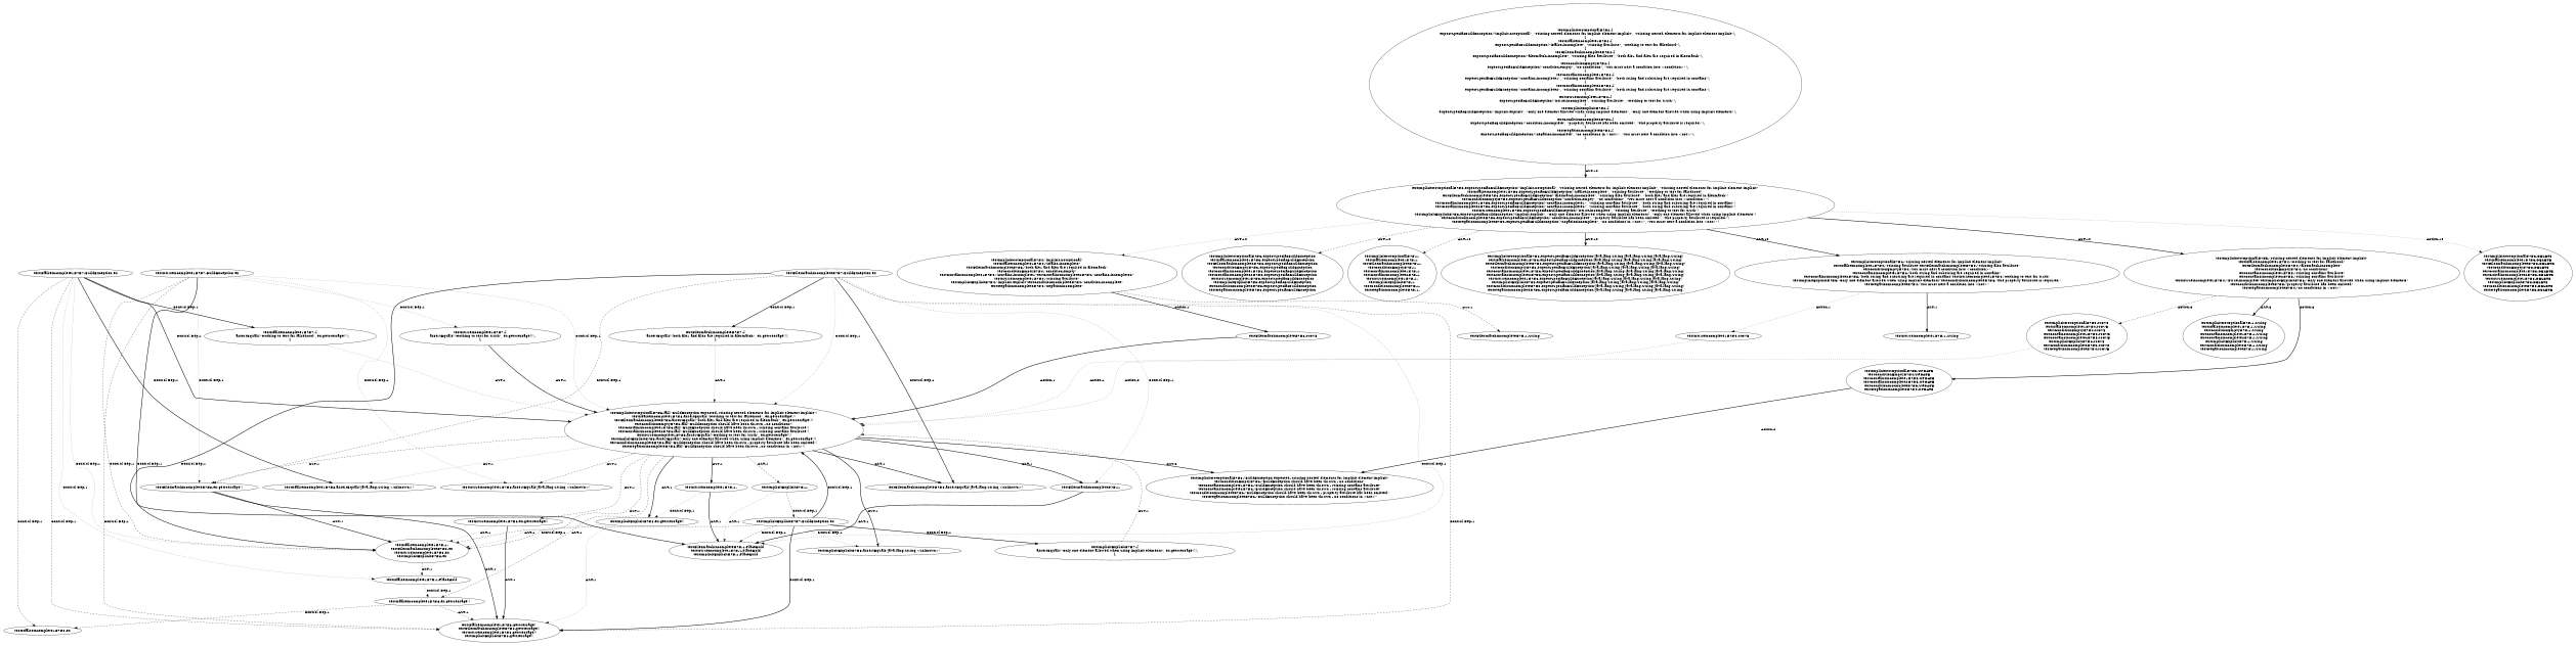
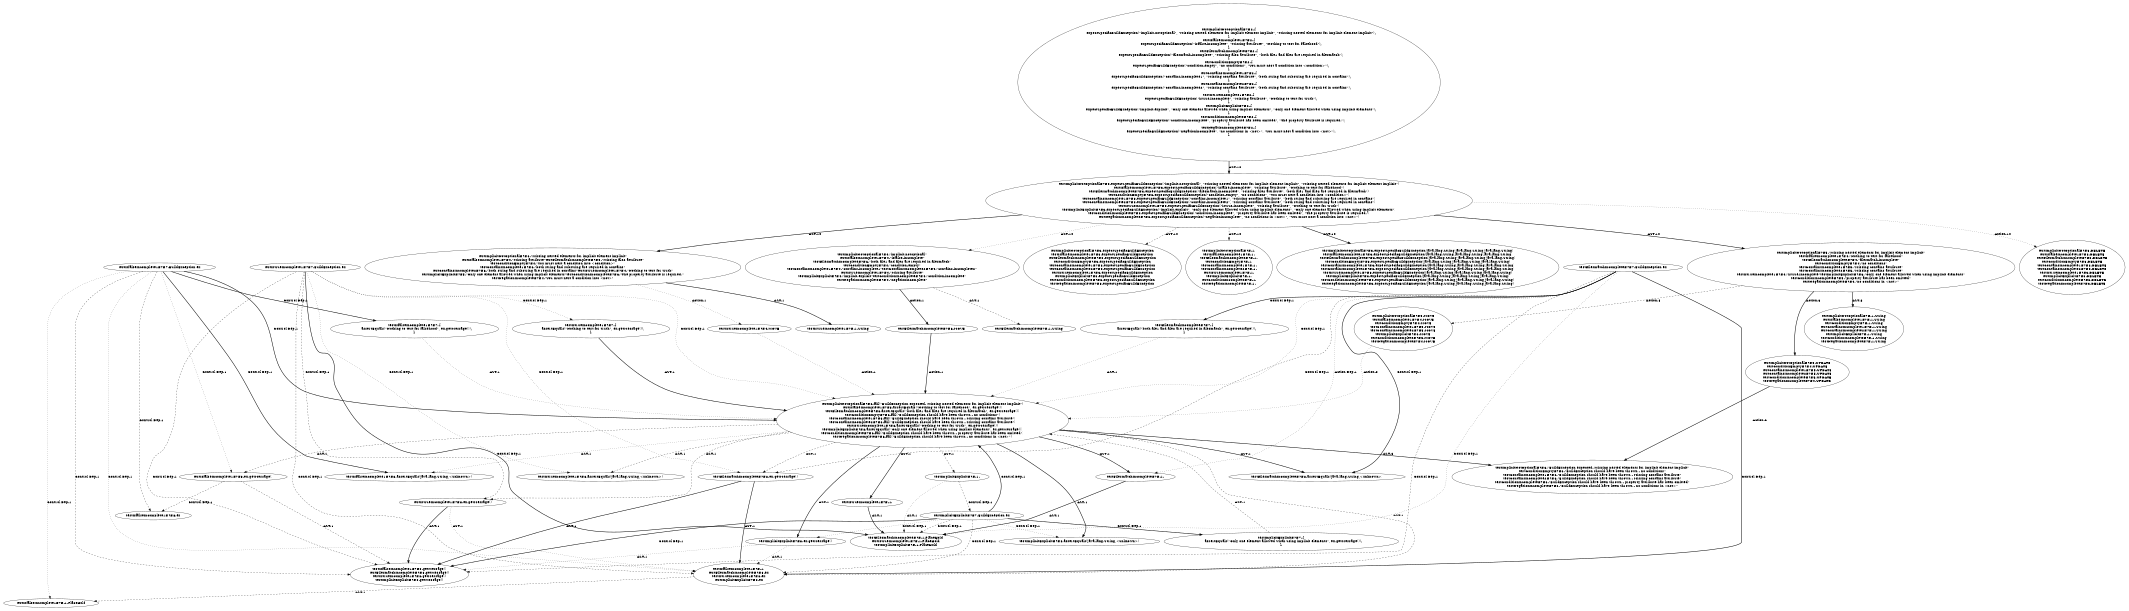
  digraph {
    node [shape=ellipse]
    edge [style=bold]
    n1 [label="testImplicitNotOptional#?#5:UPDATE\ntestConditionEmpty#?#4:UPDATE\ntestContainsIncomplete1#?#5:UPDATE\ntestContainsIncomplete2#?#5:UPDATE\ntestConditionIncomplete#?#5:UPDATE\ntestNegationIncomplete#?#4:UPDATE"]
    n2 [label="testImplicitNotOptional#?#6:\"BuildException expected: Missing nested elements for implicit element implicit\"\ntestConditionEmpty#?#6:\"BuildException should have been thrown - no conditions\"\ntestContainsIncomplete1#?#6:\"BuildException should have been thrown - Missing contains attribute\"\ntestContainsIncomplete2#?#6:\"BuildException should have been thrown - Missing contains attribute\"\ntestConditionIncomplete#?#6:\"BuildException should have been thrown - property attribute has been omitted\"\ntestNegationIncomplete#?#6:\"BuildException should have been thrown - no conditions in <not>\""]
    n3 [label="testImplicitNotOptional#?#5:\"Missing nested elements for implicit element implicit\"\ntestIsfalseIncomplete1#?#4:\"Nothing to test for falsehood\"\ntestFilesmatchIncomplete#?#4:\"filesmatch-incomplete\"\ntestConditionEmpty#?#4:\"no conditions\"\ntestContainsIncomplete1#?#5:\"Missing contains attribute\"\ntestContainsIncomplete2#?#5:\"Missing contains attribute\"\ntestIstrueIncomplete1#?#4:\"istrue-incomplete\"testImplicitExplicit#?#6:\"Only one element allowed when using implicit elements\"\ntestConditionIncomplete#?#5:\"property attribute has been omitted\"\ntestNegationIncomplete#?#4:\"no conditions in <not>\""]
    n4 [label="testImplicitNotOptional#?#-1:String\ntestIsfalseIncomplete1#?#-1:String\ntestConditionEmpty#?#-1:String\ntestContainsIncomplete1#?#-1:String\ntestContainsIncomplete2#?#-1:String\ntestImplicitExplicit#?#-1:String\ntestConditionIncomplete#?#-1:String\ntestNegationIncomplete#?#-1:String"]
    n5 [label="testImplicitNotOptional#?#5:MOVE\ntestIsfalseIncomplete1#?#4:MOVE\ntestConditionEmpty#?#4:MOVE\ntestContainsIncomplete1#?#5:MOVE\ntestContainsIncomplete2#?#5:MOVE\ntestImplicitExplicit#?#6:MOVE\ntestConditionIncomplete#?#5:MOVE\ntestNegationIncomplete#?#4:MOVE"]
    n6 [label="testImplicitNotOptional#?#6:fail(\"BuildException expected: Missing nested elements for implicit element implicit\")\ntestIsfalseIncomplete1#?#8:assertEquals(\"Nothing to test for falsehood\", ex.getMessage())\ntestFilesmatchIncomplete#?#8:assertEquals(\"both file1 and file2 are required in filesmatch\", ex.getMessage())\ntestConditionEmpty#?#6:fail(\"BuildException should have been thrown - no conditions\")\ntestContainsIncomplete1#?#6:fail(\"BuildException should have been thrown - Missing contains attribute\")\ntestContainsIncomplete2#?#6:fail(\"BuildException should have been thrown - Missing contains attribute\")\ntestIstrueIncomplete1#?#8:assertEquals(\"Nothing to test for truth\", ex.getMessage())\ntestImplicitExplicit#?#8:assertEquals(\"Only one element allowed when using implicit elements\", ex.getMessage())\ntestConditionIncomplete#?#6:fail(\"BuildException should have been thrown - property attribute has been omitted\")\ntestNegationIncomplete#?#6:fail(\"BuildException should have been thrown - no conditions in <not>\")"]
    n7 [label="testImplicitNotOptional#?#3:expectSpecificBuildException(\"implicit.notoptional\", \"Missing nested elements for implicit element implicit\", \"Missing nested elements for implicit element implicit\")\ntestIsfalseIncomplete1#?#3:expectSpecificBuildException(\"isfalse-incomplete\", \"Missing attribute\", \"Nothing to test for falsehood\")\ntestFilesmatchIncomplete#?#3:expectSpecificBuildException(\"filesmatch-incomplete\", \"Missing file2 attribute\", \"both file1 and file2 are required in filesmatch\")\ntestConditionEmpty#?#3:expectSpecificBuildException(\"condition-empty\", \"no conditions\", \"You must nest a condition into <condition>\")\ntestContainsIncomplete1#?#3:expectSpecificBuildException(\"contains-incomplete1\", \"Missing contains attribute\", \"both string and substring are required in contains\")\ntestContainsIncomplete2#?#3:expectSpecificBuildException(\"contains-incomplete2\", \"Missing contains attribute\", \"both string and substring are required in contains\")\ntestIstrueIncomplete1#?#3:expectSpecificBuildException(\"istrue-incomplete\", \"Missing attribute\", \"Nothing to test for truth\")\ntestImplicitExplicit#?#3:expectSpecificBuildException(\"implicit.explicit\", \"Only one element allowed when using implicit elements\", \"Only one element allowed when using implicit elements\")\ntestConditionIncomplete#?#3:expectSpecificBuildException(\"condition-incomplete\", \"property attribute has been omitted\", \"The property attribute is required.\")\ntestNegationIncomplete#?#3:expectSpecificBuildException(\"negationincomplete\", \"no conditions in <not>\", \"You must nest a condition into <not>\")"]
    n8 [label="testImplicitNotOptional#?#3:expectSpecificBuildException\ntestIsfalseIncomplete1#?#3:expectSpecificBuildException\ntestFilesmatchIncomplete#?#3:expectSpecificBuildException\ntestConditionEmpty#?#3:expectSpecificBuildException\ntestContainsIncomplete1#?#3:expectSpecificBuildException\ntestContainsIncomplete2#?#3:expectSpecificBuildException\ntestIstrueIncomplete1#?#3:expectSpecificBuildException\ntestImplicitExplicit#?#3:expectSpecificBuildException\ntestConditionIncomplete#?#3:expectSpecificBuildException\ntestNegationIncomplete#?#3:expectSpecificBuildException"]
    n9 [label="testImplicitNotOptional#?#-1:\ntestIsfalseIncomplete1#?#-1:\ntestFilesmatchIncomplete#?#-1:\ntestConditionEmpty#?#-1:\ntestContainsIncomplete1#?#-1:\ntestContainsIncomplete2#?#-1:\ntestIstrueIncomplete1#?#-1:\ntestImplicitExplicit#?#-1:\ntestConditionIncomplete#?#-1:\ntestNegationIncomplete#?#-1:"]
    n10 [label="testImplicitNotOptional#?#3:expectSpecificBuildException(java.lang.String,java.lang.String,java.lang.String)\ntestIsfalseIncomplete1#?#3:expectSpecificBuildException(java.lang.String,java.lang.String,java.lang.String)\ntestFilesmatchIncomplete#?#3:expectSpecificBuildException(java.lang.String,java.lang.String,java.lang.String)\ntestConditionEmpty#?#3:expectSpecificBuildException(java.lang.String,java.lang.String,java.lang.String)\ntestContainsIncomplete1#?#3:expectSpecificBuildException(java.lang.String,java.lang.String,java.lang.String)\ntestContainsIncomplete2#?#3:expectSpecificBuildException(java.lang.String,java.lang.String,java.lang.String)\ntestIstrueIncomplete1#?#3:expectSpecificBuildException(java.lang.String,java.lang.String,java.lang.String)\ntestImplicitExplicit#?#3:expectSpecificBuildException(java.lang.String,java.lang.String,java.lang.String)\ntestConditionIncomplete#?#3:expectSpecificBuildException(java.lang.String,java.lang.String,java.lang.String)\ntestNegationIncomplete#?#3:expectSpecificBuildException(java.lang.String,java.lang.String,java.lang.String)"]
    n11 [label="testImplicitNotOptional#?#4:\"implicit.notoptional\"\ntestIsfalseIncomplete1#?#4:\"isfalse-incomplete\"\ntestFilesmatchIncomplete#?#6:\"both file1 and file2 are required in filesmatch\"\ntestConditionEmpty#?#4:\"condition-empty\"\ntestContainsIncomplete1#?#4:\"contains-incomplete1\"testContainsIncomplete2#?#4:\"contains-incomplete2\"\ntestIstrueIncomplete1#?#4:\"Missing attribute\"\ntestImplicitExplicit#?#4:\"implicit.explicit\"testConditionIncomplete#?#4:\"condition-incomplete\"\ntestNegationIncomplete#?#4:\"negationincomplete\""]
    n12 [label="testImplicitNotOptional#?#6:\"Missing nested elements for implicit element implicit\"\ntestIsfalseIncomplete1#?#4:\"Missing attribute\"testFilesmatchIncomplete#?#5:\"Missing file2 attribute\"\ntestConditionEmpty#?#4:\"You must nest a condition into <condition>\"\ntestContainsIncomplete1#?#6:\"both string and substring are required in contains\"\ntestContainsIncomplete2#?#6:\"both string and substring are required in contains\"testIstrueIncomplete1#?#4:\"Nothing to test for truth\"\ntestImplicitExplicit#?#5:\"Only one element allowed when using implicit elements\"testConditionIncomplete#?#6:\"The property attribute is required.\"\ntestNegationIncomplete#?#4:\"You must nest a condition into <not>\""]
    n13 [label="testImplicitNotOptional#?#3:DELETE\ntestIsfalseIncomplete1#?#3:DELETE\ntestFilesmatchIncomplete#?#3:DELETE\ntestConditionEmpty#?#3:DELETE\ntestContainsIncomplete1#?#3:DELETE\ntestContainsIncomplete2#?#3:DELETE\ntestIstrueIncomplete1#?#3:DELETE\ntestImplicitExplicit#?#3:DELETE\ntestConditionIncomplete#?#3:DELETE\ntestNegationIncomplete#?#3:DELETE"]
    n14 [label="testFilesmatchIncomplete#?#-1:String"]
    n15 [label="testFilesmatchIncomplete#?#6:MOVE"]
    n16 [label="testIstrueIncomplete1#?#4:MOVE"]
    n17 [label="testIstrueIncomplete1#?#-1:String"]
    n18 [label="testImplicitNotOptional#?#2:\{\n    expectSpecificBuildException(\"implicit.notoptional\", \"Missing nested elements for implicit element implicit\", \"Missing nested elements for implicit element implicit\");\n\}\ntestIsfalseIncomplete1#?#2:\{\n    expectSpecificBuildException(\"isfalse-incomplete\", \"Missing attribute\", \"Nothing to test for falsehood\");\n\}\ntestFilesmatchIncomplete#?#2:\{\n    expectSpecificBuildException(\"filesmatch-incomplete\", \"Missing file2 attribute\", \"both file1 and file2 are required in filesmatch\");\n\}\ntestConditionEmpty#?#2:\{\n    expectSpecificBuildException(\"condition-empty\", \"no conditions\", \"You must nest a condition into <condition>\");\n\}\ntestContainsIncomplete1#?#2:\{\n    expectSpecificBuildException(\"contains-incomplete1\", \"Missing contains attribute\", \"both string and substring are required in contains\");\n\}\ntestContainsIncomplete2#?#2:\{\n    expectSpecificBuildException(\"contains-incomplete2\", \"Missing contains attribute\", \"both string and substring are required in contains\");\n\}\ntestIstrueIncomplete1#?#2:\{\n    expectSpecificBuildException(\"istrue-incomplete\", \"Missing attribute\", \"Nothing to test for truth\");\n\}\ntestImplicitExplicit#?#2:\{\n    expectSpecificBuildException(\"implicit.explicit\", \"Only one element allowed when using implicit elements\", \"Only one element allowed when using implicit elements\");\n\}\ntestConditionIncomplete#?#2:\{\n    expectSpecificBuildException(\"condition-incomplete\", \"property attribute has been omitted\", \"The property attribute is required.\");\n\}\ntestNegationIncomplete#?#2:\{\n    expectSpecificBuildException(\"negationincomplete\", \"no conditions in <not>\", \"You must nest a condition into <not>\");\n\}"]
    n19 [label="testIsfalseIncomplete1#?#8:assertEquals(java.lang.String,<unknown>)"]
    n20 [label="testIsfalseIncomplete1#?#-1:\ntestFilesmatchIncomplete#?#8:ex\ntestIstrueIncomplete1#?#8:ex\ntestImplicitExplicit#?#8:ex"]
    n21 [label="testIsfalseIncomplete1#?#8:ex.getMessage()"]
    n22 [label="testFilesmatchIncomplete#?#8:ex.getMessage()"]
    n23 [label="testFilesmatchIncomplete#?#-1:"]
    n24 [label="testFilesmatchIncomplete#?#8:assertEquals(java.lang.String,<unknown>)"]
    n25 [label="testIstrueIncomplete1#?#8:assertEquals(java.lang.String,<unknown>)"]
    n26 [label="testIstrueIncomplete1#?#8:ex.getMessage()"]
    n27 [label="testIstrueIncomplete1#?#-1:"]
    n28 [label="testImplicitExplicit#?#8:assertEquals(java.lang.String,<unknown>)"]
    n29 [label="testImplicitExplicit#?#8:ex.getMessage()"]
    n30 [label="testImplicitExplicit#?#-1:"]
    n31 [label="testIsfalseIncomplete1#?#-1:PlaceHold"]
    n32 [label="testIsfalseIncomplete1#?#8:getMessage()\ntestFilesmatchIncomplete#?#8:getMessage()\ntestIstrueIncomplete1#?#8:getMessage()\ntestImplicitExplicit#?#8:getMessage()"]
    n33 [label="testIsfalseIncomplete1#?#8:ex"]
    n34 [label="testFilesmatchIncomplete#?#-1:PlaceHold\ntestIstrueIncomplete1#?#-1:PlaceHold\ntestImplicitExplicit#?#-1:PlaceHold"]
    n35 [label="testImplicitExplicit#?#7:BuildException ex"]
    n36 [label="testIsfalseIncomplete1#?#7:\{\n    assertEquals(\"Nothing to test for falsehood\", ex.getMessage());\n\}"]
    n37 [label="testIsfalseIncomplete1#?#7:BuildException ex"]
    n38 [label="testFilesmatchIncomplete#?#7:\{\n    assertEquals(\"both file1 and file2 are required in filesmatch\", ex.getMessage());\n\}"]
    n39 [label="testFilesmatchIncomplete#?#7:BuildException ex"]
    n40 [label="testIstrueIncomplete1#?#7:BuildException ex"]
    n41 [label="testIstrueIncomplete1#?#7:\{\n    assertEquals(\"Nothing to test for truth\", ex.getMessage());\n\}"]
    n42 [label="testImplicitExplicit#?#7:\{\n    assertEquals(\"Only one element allowed when using implicit elements\", ex.getMessage());\n\}"]
    n1 -> n2 [label="Action:6"]
    n3 -> n1 [label="Action:6"]
    n3 -> n4 [label="AST:8"]
    n3 -> n5 [label="Action:8" style=dashed]
    n5 -> n6 [label="Action:8" style=dotted]
    n6 -> n2 [label="AST:6"]
    n6 -> n19 [label="AST:1" style=dotted]
    n6 -> n20 [label="AST:1" style=dashed]
    n6 -> n21 [label="AST:1" style=dashed]
    n6 -> n22 [label="AST:1" style=dashed]
    n6 -> n23 [label="AST:1"]
    n6 -> n24 [label="AST:1"]
    n6 -> n25 [label="AST:1" style=dashed]
    n6 -> n26 [label="AST:1" style=dashed]
    n6 -> n27 [label="AST:1"]
    n6 -> n28 [label="AST:1"]
    n6 -> n29 [label="AST:1"]
    n6 -> n30 [label="AST:1" style=dashed]
    n7 -> n3 [label="AST:10"]
    n7 -> n8 [label="AST:10" style=dashed]
    n7 -> n9 [label="AST:10" style=dashed]
    n7 -> n10 [label="AST:10"]
    n7 -> n11 [label="AST:10" style=dotted]
    n7 -> n12 [label="AST:10"]
    n7 -> n13 [label="Action:10" style=dotted]
    n11 -> n14 [label="AST:1" style=dashed]
    n11 -> n15 [label="Action:1"]
    n12 -> n16 [label="Action:1" style=dotted]
    n12 -> n17 [label="AST:1"]
    n15 -> n6 [label="Action:1"]
    n16 -> n6 [label="Action:1" style=dotted]
    n18 -> n7 [label="AST:10"]
    n20 -> n31 [label="AST:1" style=dashed]
    n21 -> n32 [label="AST:1" style=dashed]
    n21 -> n33 [label="Control Dep:1" style=dashed]
    n22 -> n20 [label="AST:1"]
    n22 -> n32 [label="AST:1"]
    n23 -> n34 [label="AST:1"]
    n26 -> n20 [label="AST:1" style=dotted]
    n26 -> n32 [label="AST:1"]
    n27 -> n34 [label="AST:1"]
    n29 -> n20 [label="AST:1" style=dotted]
    n29 -> n32 [label="AST:1" style=dotted]
    n30 -> n34 [label="AST:1" style=dotted]
    n30 -> n35 [label="Control Dep:1" style=dashed]
    n35 -> n6 [label="Control Dep:1"]
    n35 -> n20 [label="Control Dep:1" style=dashed]
    n35 -> n28 [label="Control Dep:1" style=dotted]
-   n27 -> n29 [label="Control Dep:1" style=dotted]
+   n35 -> n29 [label="Control Dep:1" style=dotted]
    n35 -> n32 [label="Control Dep:1"]
    n35 -> n34 [label="Control Dep:1" style=dashed]
    n35 -> n42 [label="Control Dep:1"]
    n36 -> n6 [label="AST:1" style=dotted]
    n37 -> n6 [label="Control Dep:1"]
    n37 -> n19 [label="Control Dep:1"]
    n37 -> n20 [label="Control Dep:1" style=dotted]
-   n31 -> n21 [label="Control Dep:1" style=dotted]
+   n37 -> n21 [label="Control Dep:1" style=dotted]
    n37 -> n31 [label="Control Dep:1" style=dotted]
    n37 -> n32 [label="Control Dep:1" style=dashed]
    n37 -> n33 [label="Control Dep:1" style=dashed]
    n37 -> n36 [label="Control Dep:1"]
    n38 -> n6 [label="AST:1" style=dotted]
    n39 -> n6 [label="Control Dep:1" style=dotted]
    n39 -> n20 [label="Control Dep:1"]
    n39 -> n22 [label="Control Dep:1" style=dashed]
-   n39 -> n23 [label="Control Dep:1" style=dotted]
+   n39 -> n23 [label="Action Dep:1" style=dotted]
    n39 -> n24 [label="Control Dep:1"]
    n39 -> n32 [label="Control Dep:1" style=dashed]
    n39 -> n34 [label="Control Dep:1" style=dotted]
    n39 -> n38 [label="Control Dep:1"]
    n40 -> n6 [label="Control Dep:1" style=dotted]
    n40 -> n20 [label="Control Dep:1" style=dashed]
    n40 -> n22 [label="Control Dep:1" style=dotted]
    n40 -> n25 [label="Control Dep:1" style=dotted]
+   n40 -> n26 [label="Control Dep:1" style=dashed]
    n40 -> n32 [label="Control Dep:1" style=dashed]
    n40 -> n34 [label="Control Dep:1"]
    n40 -> n41 [label="Control Dep:1" style=dotted]
    n41 -> n6 [label="AST:1"]
    n42 -> n6 [label="AST:1" style=dashed]
  }
